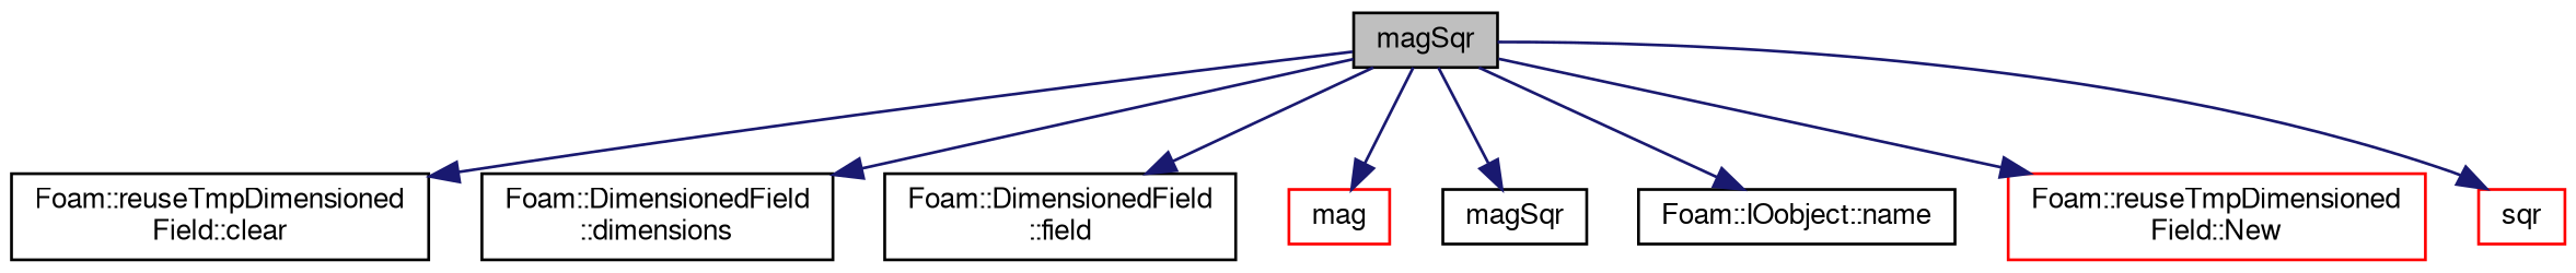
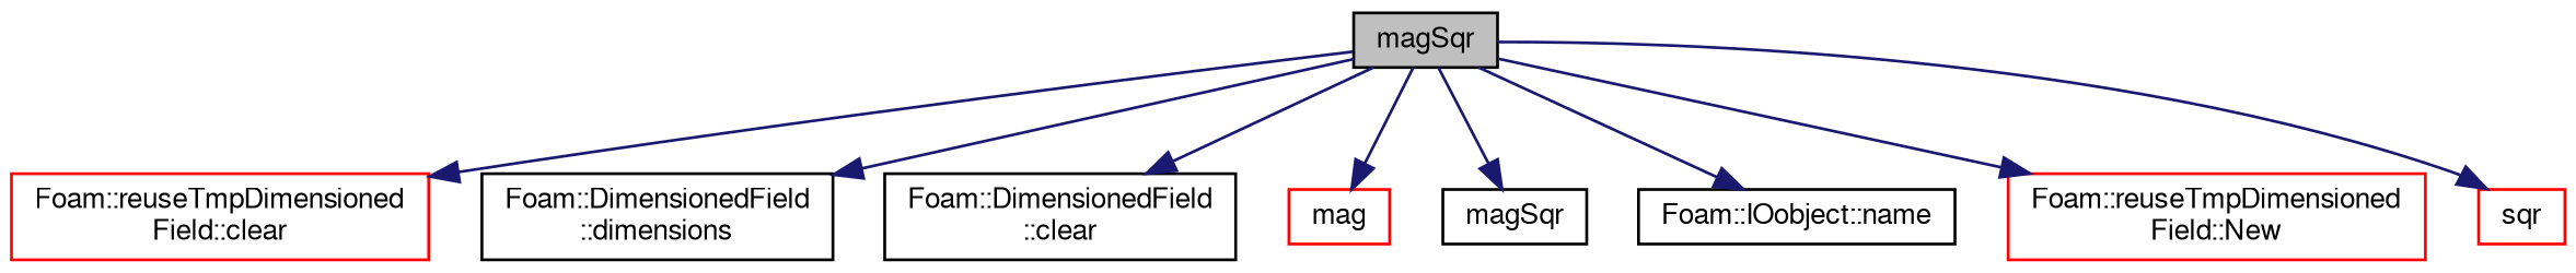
  digraph {
    rankdir=TB
    node [color=black fontname=FreeSans fontsize=10 shape=record]
    edge [color=midnightblue fontname=FreeSans fontsize=10 labelfontname=FreeSans labelfontsize=10 style=solid]
    n1 [fillcolor=grey75 fontcolor=black height=0.2 label=magSqr style=filled width=0.4]
-   n2 [height=0.2 label="Foam::reuseTmpDimensioned\lField::clear" width=0.4]
+   n2 [color=red height=0.2 label="Foam::reuseTmpDimensioned\lField::clear" width=0.4]
    n3 [height=0.2 label="Foam::DimensionedField\l::dimensions" width=0.4]
-   n4 [height=0.2 label="Foam::DimensionedField\l::field" width=0.4]
+   n4 [height=0.2 label="Foam::DimensionedField\l::clear" width=0.4]
    n5 [color=red height=0.2 label=mag width=0.4]
    n6 [height=0.2 label=magSqr width=0.4]
    n7 [height=0.2 label="Foam::IOobject::name" width=0.4]
    n8 [color=red height=0.2 label="Foam::reuseTmpDimensioned\lField::New" width=0.4]
    n9 [color=red height=0.2 label=sqr width=0.4]
    n1 -> n2
    n1 -> n3
    n1 -> n4
    n1 -> n5
    n1 -> n6
    n1 -> n7
    n1 -> n8
    n1 -> n9
  }
